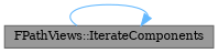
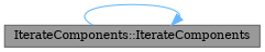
  digraph {
    rankdir=LR
    fontname="DejaVu Serif"
-   n1 [color=gray40 fillcolor=grey60 fontcolor=black fontname="DejaVu Serif" fontsize=10 height=0.2 label="FPathViews::IterateComponents" shape=box style=filled width=0.4]
+   n1 [color=gray40 fillcolor=grey60 fontcolor=black fontname="DejaVu Serif" fontsize=10 height=0.2 label="IterateComponents::IterateComponents" shape=box style=filled width=0.4]
    n1 -> n1 [color=steelblue1 fontname="DejaVu Serif" fontsize=10 labelfontname=Helvetica labelfontsize=10 style=solid]
  }
